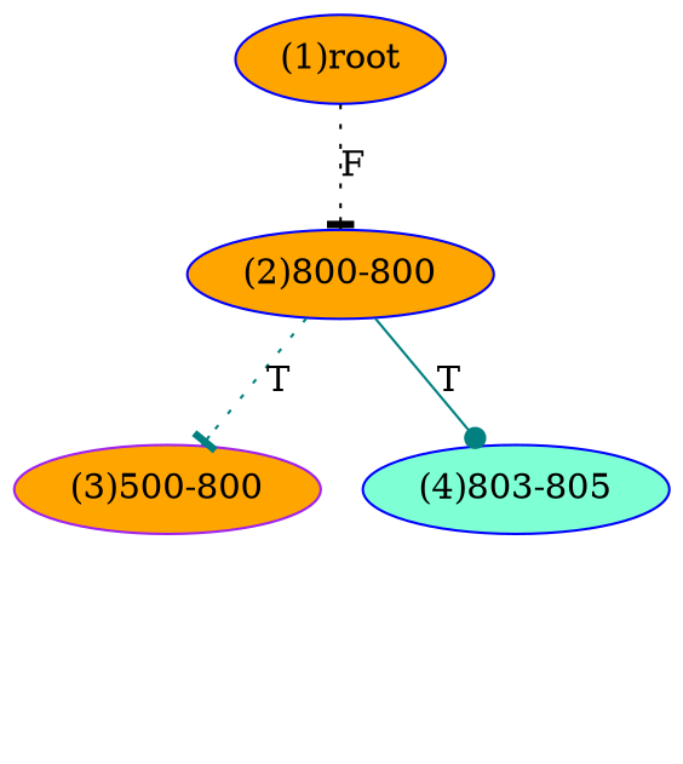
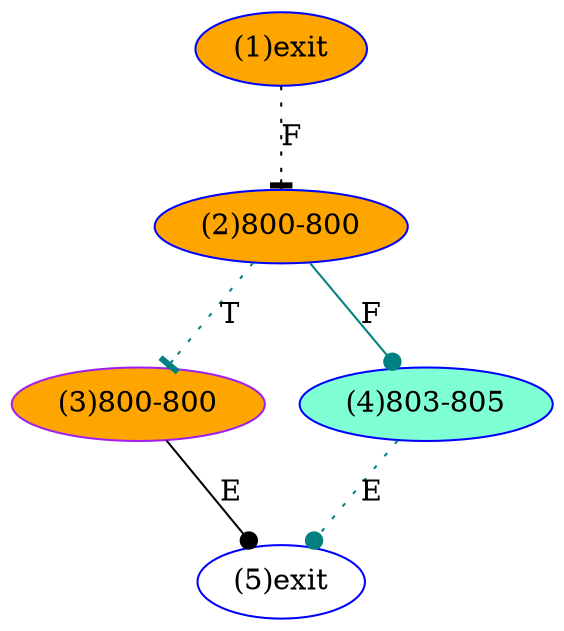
  digraph {
    node [color=blue fillcolor=orange style=filled]
    edge [arrowhead=dot color=teal style=dotted]
-   n1 [label="(1)root"]
+   n1 [label="(1)exit"]
    n2 [label="(2)800-800"]
-   n3 [color=purple label="(3)500-800"]
+   n3 [color=purple label="(3)800-800"]
    n4 [fillcolor=aquamarine label="(4)803-805"]
+   n5 [fillcolor=white label="(5)exit"]
    n1 -> n2 [arrowhead=tee color=black label=F]
    n2 -> n3 [arrowhead=tee label=T]
-   n2 -> n4 [label=T style=solid]
+   n2 -> n4 [label=F style=solid]
+   n3 -> n5 [color=black label=E style=solid]
+   n4 -> n5 [label=E]
  }
